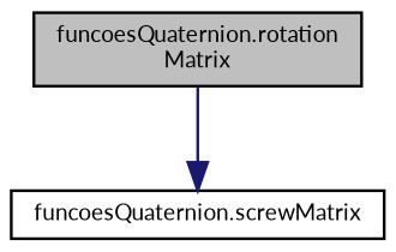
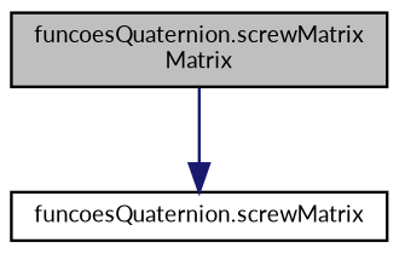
  digraph {
    rankdir=TB
    fontname=Lato
    node [color=black fontname=Lato fontsize=8 shape=record]
-   n1 [fillcolor=grey75 fontcolor=black height=0.2 label="funcoesQuaternion.rotation\lMatrix" style=filled width=0.4]
+   n1 [fillcolor=grey75 fontcolor=black height=0.2 label="funcoesQuaternion.screwMatrix\lMatrix" style=filled width=0.4]
    n2 [height=0.2 label="funcoesQuaternion.screwMatrix" width=0.4]
    n1 -> n2 [color=midnightblue fontname=Lato fontsize=8 labelfontname=DejaVuSansMono labelfontsize=8 style=solid]
  }
